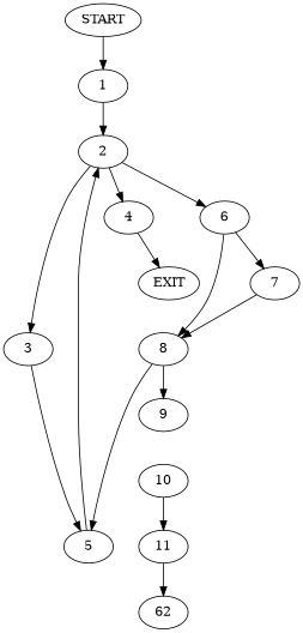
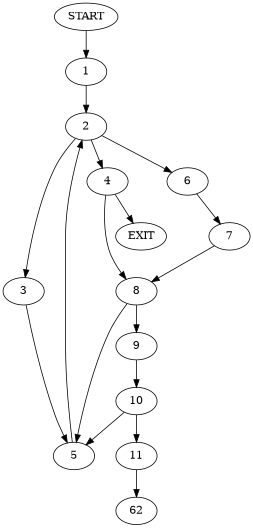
  digraph {
    n1 [label=START]
    1
    2
    n4 [label=EXIT]
    3
    4
    6
    5
    7
    8
    9
    10
    11
    n14 [label=62]
    n1 -> 1
    1 -> 2
    2 -> 3
    2 -> 4
    2 -> 6
    3 -> 5
    4 -> n4
    6 -> 7
-   6 -> 8
+   4 -> 8
    5 -> 2
    7 -> 8
    8 -> 5
    8 -> 9
+   9 -> 10
+   10 -> 5
    10 -> 11
    11 -> n14
  }
